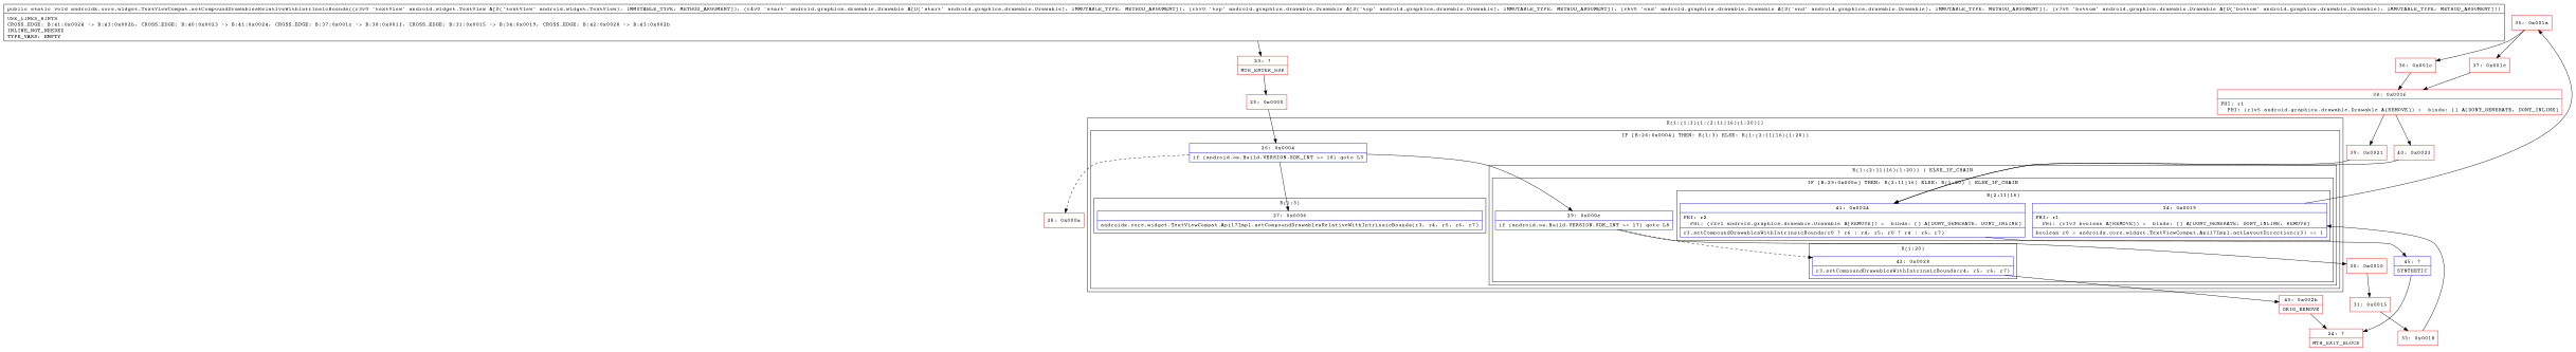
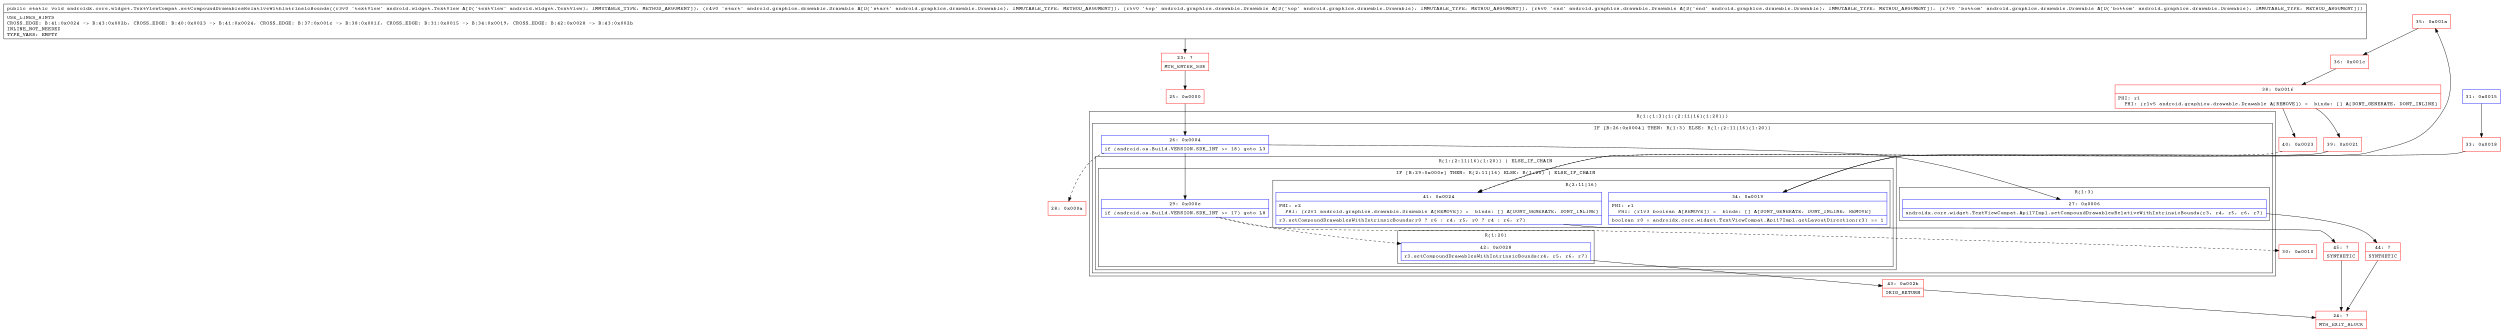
  digraph {
    fontname="Courier Prime"
    node [color=red fontname="Courier Prime" shape=record]
    edge [fontname="Courier Prime"]
    n1 [color=blue label="{27\:\ 0x0006|androidx.core.widget.TextViewCompat.Api17Impl.setCompoundDrawablesRelativeWithIntrinsicBounds(r3, r4, r5, r6, r7)\l}"]
    n2 [color=blue label="{34\:\ 0x0019|PHI: r1 \l  PHI: (r1v3 boolean A[REMOVE]) =  binds: [] A[DONT_GENERATE, DONT_INLINE, REMOVE]\l|boolean r0 = androidx.core.widget.TextViewCompat.Api17Impl.getLayoutDirection(r3) == 1\l}"]
    n3 [color=blue label="{41\:\ 0x0024|PHI: r2 \l  PHI: (r2v1 android.graphics.drawable.Drawable A[REMOVE]) =  binds: [] A[DONT_GENERATE, DONT_INLINE]\l|r3.setCompoundDrawablesWithIntrinsicBounds(r0 ? r6 : r4, r5, r0 ? r4 : r6, r7)\l}"]
    n4 [color=blue label="{42\:\ 0x0028|r3.setCompoundDrawablesWithIntrinsicBounds(r4, r5, r6, r7)\l}"]
    n5 [color=blue label="{29\:\ 0x000e|if (android.os.Build.VERSION.SDK_INT \>= 17) goto L8\l}"]
    n6 [color=blue label="{26\:\ 0x0004|if (android.os.Build.VERSION.SDK_INT \>= 18) goto L3\l}"]
+   n7 [label="{44\:\ ?|SYNTHETIC\l}"]
    n8 [label="{35\:\ 0x001a}"]
-   n9 [color=blue label="{45\:\ ?|SYNTHETIC\l}"]
-   n10 [label="{43\:\ 0x002b|ORIG_REMOVE\l}"]
+   n9 [label="{45\:\ ?|SYNTHETIC\l}"]
+   n10 [label="{43\:\ 0x002b|ORIG_RETURN\l}"]
    n11 [label="{30\:\ 0x0010}"]
    n12 [label="{28\:\ 0x000a}"]
    n13 [label="{24\:\ ?|MTH_EXIT_BLOCK\l}"]
-   n14 [label="{31\:\ 0x0015}"]
+   n14 [color=blue label="{31\:\ 0x0015}"]
    n15 [label="{36\:\ 0x001c}"]
-   n16 [label="{37\:\ 0x001e}"]
    n17 [label="{23\:\ ?|MTH_ENTER_SDK\l}"]
    n18 [label="{25\:\ 0x0000}"]
    n19 [label="{33\:\ 0x0018}"]
    n20 [label="{38\:\ 0x001f|PHI: r1 \l  PHI: (r1v5 android.graphics.drawable.Drawable A[REMOVE]) =  binds: [] A[DONT_GENERATE, DONT_INLINE]\l}"]
    n21 [label="{39\:\ 0x0021}"]
    n22 [label="{40\:\ 0x0023}"]
    n23 [label="{public static void androidx.core.widget.TextViewCompat.setCompoundDrawablesRelativeWithIntrinsicBounds((r3v0 'textView' android.widget.TextView A[D('textView' android.widget.TextView), IMMUTABLE_TYPE, METHOD_ARGUMENT]), (r4v0 'start' android.graphics.drawable.Drawable A[D('start' android.graphics.drawable.Drawable), IMMUTABLE_TYPE, METHOD_ARGUMENT]), (r5v0 'top' android.graphics.drawable.Drawable A[D('top' android.graphics.drawable.Drawable), IMMUTABLE_TYPE, METHOD_ARGUMENT]), (r6v0 'end' android.graphics.drawable.Drawable A[D('end' android.graphics.drawable.Drawable), IMMUTABLE_TYPE, METHOD_ARGUMENT]), (r7v0 'bottom' android.graphics.drawable.Drawable A[D('bottom' android.graphics.drawable.Drawable), IMMUTABLE_TYPE, METHOD_ARGUMENT]))  | USE_LINES_HINTS\lCROSS_EDGE: B:41:0x0024 \-\> B:43:0x002b, CROSS_EDGE: B:40:0x0023 \-\> B:41:0x0024, CROSS_EDGE: B:37:0x001e \-\> B:38:0x001f, CROSS_EDGE: B:31:0x0015 \-\> B:34:0x0019, CROSS_EDGE: B:42:0x0028 \-\> B:43:0x002b\lINLINE_NOT_NEEDED\lTYPE_VARS: EMPTY\l}" color=""]
    subgraph cluster_1 {
      label="R(1:(1:3)(1:(2:11|16)(1:20)))"
      subgraph cluster_2 {
        label="IF [B:26:0x0004] THEN: R(1:3) ELSE: R(1:(2:11|16)(1:20))"
        n6
        subgraph cluster_3 {
          label="R(1:3)"
          n1
        }
        subgraph cluster_4 {
          label="R(1:(2:11|16)(1:20)) | ELSE_IF_CHAIN\l"
          subgraph cluster_5 {
            label="IF [B:29:0x000e] THEN: R(2:11|16) ELSE: R(1:20) | ELSE_IF_CHAIN\l"
            n5
            subgraph cluster_6 {
              label="R(2:11|16)"
              n2
              n3
            }
            subgraph cluster_7 {
              label="R(1:20)"
              n4
            }
          }
        }
      }
    }
+   n1 -> n7
    n2 -> n8
    n3 -> n9
    n4 -> n10
    n5 -> n4 [style=dashed]
-   n5 -> n11
+   n5 -> n11 [style=dashed]
    n6 -> n1
    n6 -> n5
    n6 -> n12 [style=dashed]
+   n7 -> n13
    n8 -> n15
-   n8 -> n16
    n9 -> n13
    n10 -> n13
-   n11 -> n14
    n14 -> n19
    n15 -> n20
-   n16 -> n20
    n17 -> n18
    n18 -> n6
    n19 -> n2
    n20 -> n21
    n20 -> n22
    n21 -> n3
-   n22 -> n3
+   n22 -> n3 [style=dashed]
    n23 -> n17
  }
